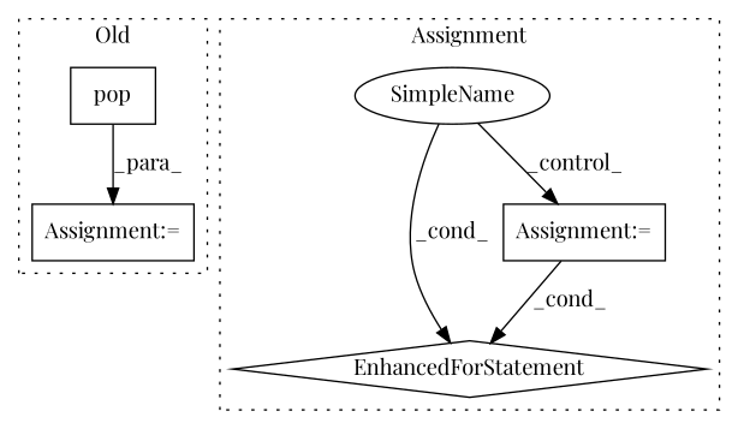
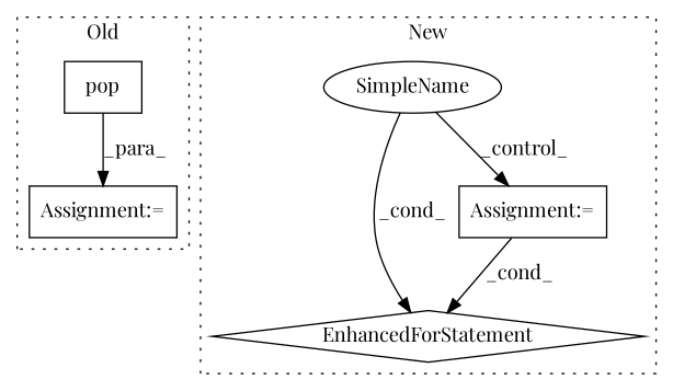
  digraph {
    fontname="Playfair Display"
    node [a=7 fontname="Playfair Display" l=1 shape=box]
    edge [fontname="Playfair Display"]
    n1 [a=32 l=5 label=pop s=546]
    n2 [label="Assignment:=" s=537]
    n3 [a=70 l="57,2" label=EnhancedForStatement s="2070,2155" shape=diamond]
    n4 [label="Assignment:=" s=1711]
    n5 [a=42 label=SimpleName shape=ellipse l=""]
    subgraph cluster_1 {
      label=Old
      style=dotted
      n1
      n2
    }
    subgraph cluster_2 {
-     label=Assignment
+     label=New
      style=dotted
      n3
      n4
      n5
    }
    n1 -> n2 [label=_para_]
    n4 -> n3 [label=_cond_]
    n5 -> n3 [label=_cond_]
    n5 -> n4 [label=_control_]
  }
